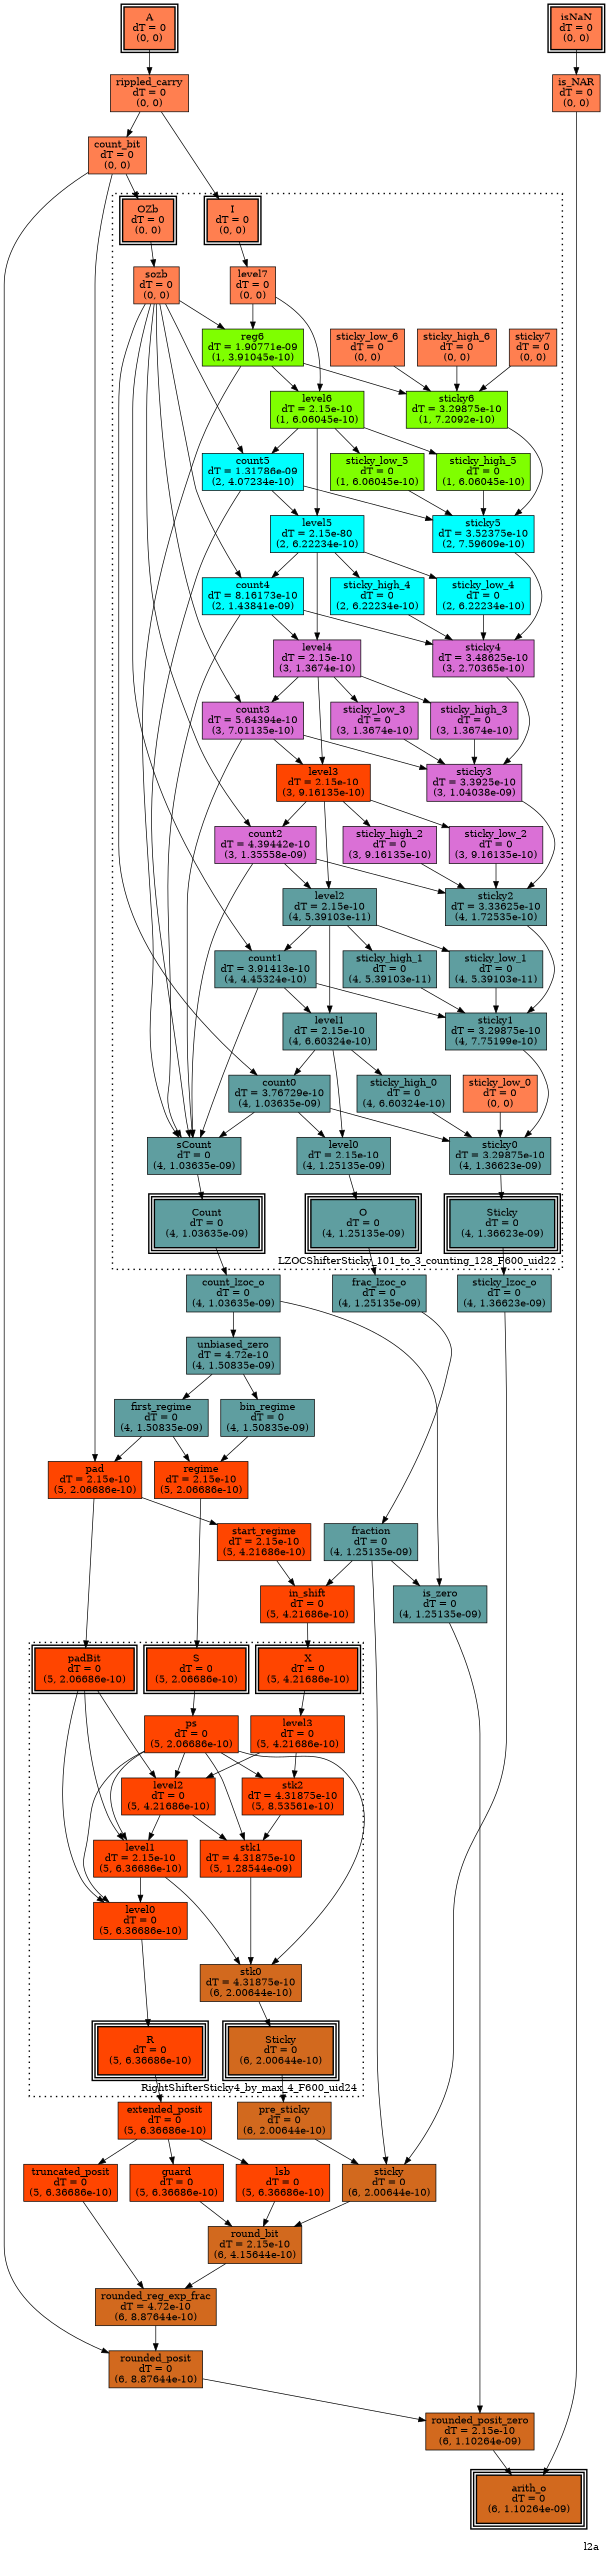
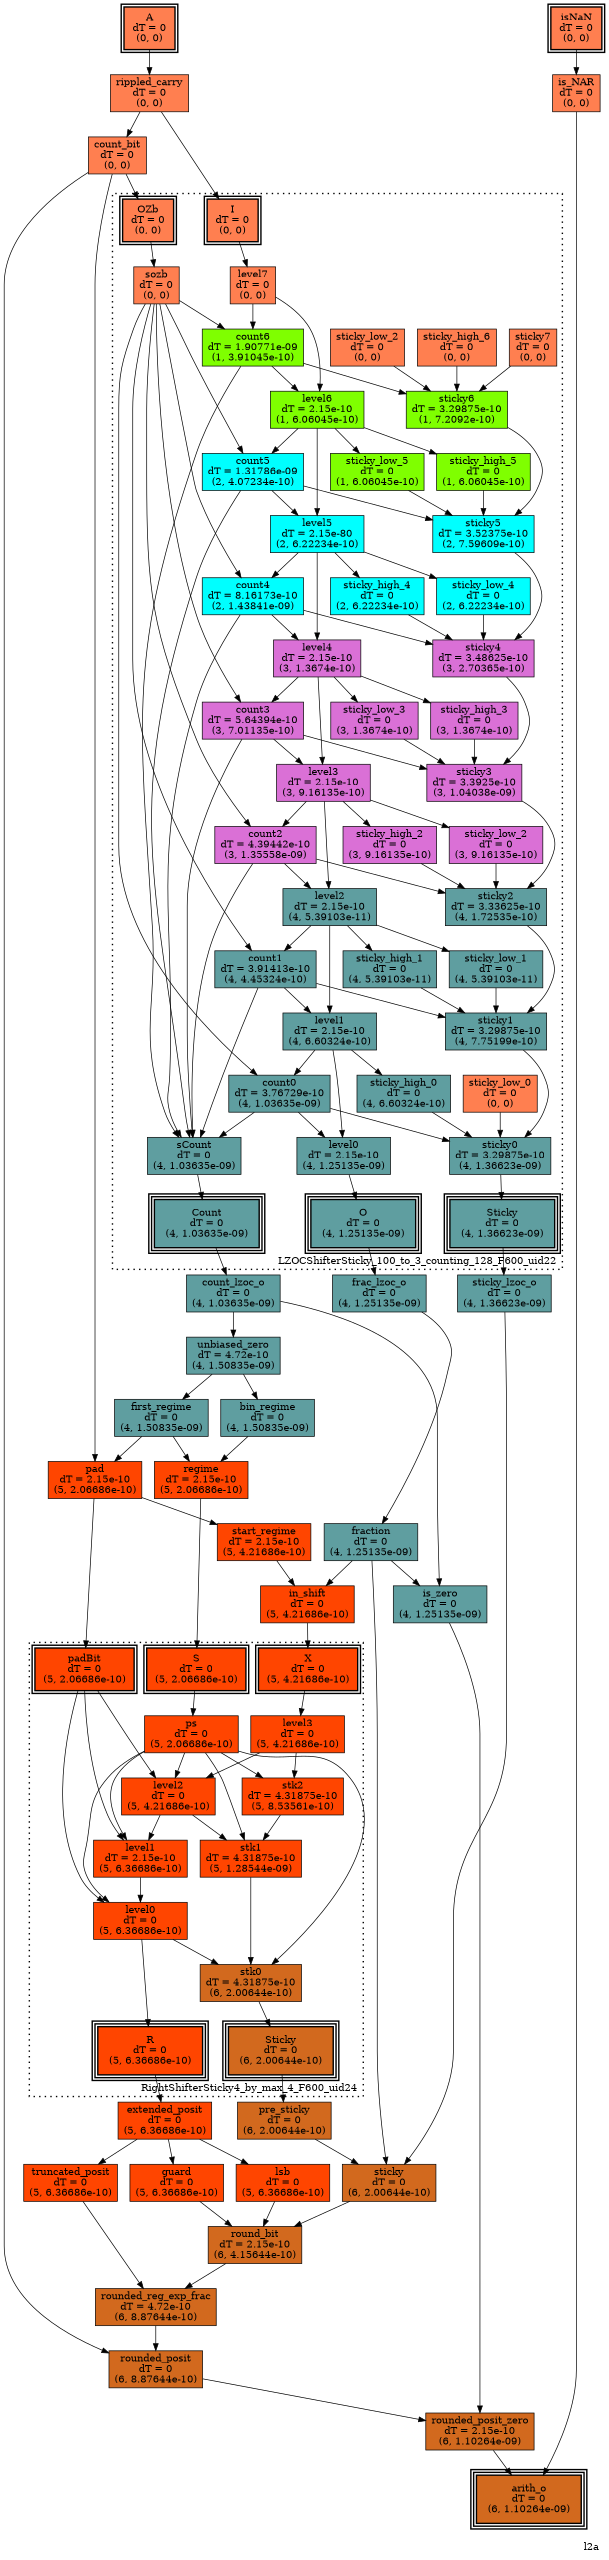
  digraph {
    label=l2a
    labeljust=right
    labelloc=bottom
    nodesep=0.25
    ranksep=0.5
    node [color=black fillcolor=cadetblue peripheries=1 shape=box style=filled]
    edge [arrowhead=normal arrowsize=1.0 arrowtail=normal color=black dir=forward]
    n1 [fillcolor=coral label="A\ndT = 0\n(0, 0)" peripheries=2 style="bold, filled"]
    n2 [fillcolor=coral label="isNaN\ndT = 0\n(0, 0)" peripheries=2 style="bold, filled"]
    n3 [fillcolor=chocolate label="arith_o\ndT = 0\n(6, 1.10264e-09)" peripheries=3 style="bold, filled"]
    n4 [fillcolor=coral label="I\ndT = 0\n(0, 0)" peripheries=2 style="bold, filled"]
    n5 [fillcolor=coral label="OZb\ndT = 0\n(0, 0)" peripheries=2 style="bold, filled"]
    n6 [label="Count\ndT = 0\n(4, 1.03635e-09)" peripheries=3 style="bold, filled"]
    n7 [label="O\ndT = 0\n(4, 1.25135e-09)" peripheries=3 style="bold, filled"]
    n8 [label="Sticky\ndT = 0\n(4, 1.36623e-09)" peripheries=3 style="bold, filled"]
    n9 [fillcolor=coral label="level7\ndT = 0\n(0, 0)"]
    n10 [fillcolor=coral label="sozb\ndT = 0\n(0, 0)"]
-   n11 [fillcolor=chartreuse label="reg6\ndT = 1.90771e-09\n(1, 3.91045e-10)"]
+   n11 [fillcolor=chartreuse label="count6\ndT = 1.90771e-09\n(1, 3.91045e-10)"]
    n12 [fillcolor=chartreuse label="level6\ndT = 2.15e-10\n(1, 6.06045e-10)"]
    n13 [fillcolor=cyan label="count5\ndT = 1.31786e-09\n(2, 4.07234e-10)"]
    n14 [fillcolor=cyan label="count4\ndT = 8.16173e-10\n(2, 1.43841e-09)"]
    n15 [fillcolor=orchid label="count3\ndT = 5.64394e-10\n(3, 7.01135e-10)"]
    n16 [fillcolor=orchid label="count2\ndT = 4.39442e-10\n(3, 1.35558e-09)"]
    n17 [label="count1\ndT = 3.91413e-10\n(4, 4.45324e-10)"]
    n18 [label="count0\ndT = 3.76729e-10\n(4, 1.03635e-09)"]
    n19 [fillcolor=coral label="sticky7\ndT = 0\n(0, 0)"]
    n20 [fillcolor=chartreuse label="sticky6\ndT = 3.29875e-10\n(1, 7.2092e-10)"]
    n21 [label="sCount\ndT = 0\n(4, 1.03635e-09)"]
    n22 [fillcolor=cyan label="level5\ndT = 2.15e-80\n(2, 6.22234e-10)"]
    n23 [fillcolor=chartreuse label="sticky_high_5\ndT = 0\n(1, 6.06045e-10)"]
    n24 [fillcolor=chartreuse label="sticky_low_5\ndT = 0\n(1, 6.06045e-10)"]
    n25 [fillcolor=coral label="sticky_high_6\ndT = 0\n(0, 0)"]
-   n26 [fillcolor=coral label="sticky_low_6\ndT = 0\n(0, 0)"]
+   n26 [fillcolor=coral label="sticky_low_2\ndT = 0\n(0, 0)"]
    n27 [fillcolor=cyan label="sticky5\ndT = 3.52375e-10\n(2, 7.59609e-10)"]
    n28 [fillcolor=orchid label="level4\ndT = 2.15e-10\n(3, 1.3674e-10)"]
    n29 [fillcolor=cyan label="sticky_high_4\ndT = 0\n(2, 6.22234e-10)"]
    n30 [fillcolor=cyan label="sticky_low_4\ndT = 0\n(2, 6.22234e-10)"]
    n31 [fillcolor=orchid label="sticky4\ndT = 3.48625e-10\n(3, 2.70365e-10)"]
-   n32 [fillcolor=orangered label="level3\ndT = 2.15e-10\n(3, 9.16135e-10)"]
+   n32 [fillcolor=orchid label="level3\ndT = 2.15e-10\n(3, 9.16135e-10)"]
    n33 [fillcolor=orchid label="sticky_high_3\ndT = 0\n(3, 1.3674e-10)"]
    n34 [fillcolor=orchid label="sticky_low_3\ndT = 0\n(3, 1.3674e-10)"]
    n35 [fillcolor=orchid label="sticky3\ndT = 3.3925e-10\n(3, 1.04038e-09)"]
    n36 [label="level2\ndT = 2.15e-10\n(4, 5.39103e-11)"]
    n37 [fillcolor=orchid label="sticky_high_2\ndT = 0\n(3, 9.16135e-10)"]
    n38 [fillcolor=orchid label="sticky_low_2\ndT = 0\n(3, 9.16135e-10)"]
    n39 [label="sticky2\ndT = 3.33625e-10\n(4, 1.72535e-10)"]
    n40 [label="level1\ndT = 2.15e-10\n(4, 6.60324e-10)"]
    n41 [label="sticky_high_1\ndT = 0\n(4, 5.39103e-11)"]
    n42 [label="sticky_low_1\ndT = 0\n(4, 5.39103e-11)"]
    n43 [label="sticky1\ndT = 3.29875e-10\n(4, 7.75199e-10)"]
    n44 [label="level0\ndT = 2.15e-10\n(4, 1.25135e-09)"]
    n45 [label="sticky_high_0\ndT = 0\n(4, 6.60324e-10)"]
    n46 [label="sticky0\ndT = 3.29875e-10\n(4, 1.36623e-09)"]
    n47 [fillcolor=coral label="sticky_low_0\ndT = 0\n(0, 0)"]
    n48 [fillcolor=orangered label="X\ndT = 0\n(5, 4.21686e-10)" peripheries=2 style="bold, filled"]
    n49 [fillcolor=orangered label="S\ndT = 0\n(5, 2.06686e-10)" peripheries=2 style="bold, filled"]
    n50 [fillcolor=orangered label="padBit\ndT = 0\n(5, 2.06686e-10)" peripheries=2 style="bold, filled"]
    n51 [fillcolor=orangered label="R\ndT = 0\n(5, 6.36686e-10)" peripheries=3 style="bold, filled"]
    n52 [fillcolor=chocolate label="Sticky\ndT = 0\n(6, 2.00644e-10)" peripheries=3 style="bold, filled"]
    n53 [fillcolor=orangered label="level3\ndT = 0\n(5, 4.21686e-10)"]
    n54 [fillcolor=orangered label="ps\ndT = 0\n(5, 2.06686e-10)"]
    n55 [fillcolor=orangered label="level2\ndT = 0\n(5, 4.21686e-10)"]
    n56 [fillcolor=orangered label="level1\ndT = 2.15e-10\n(5, 6.36686e-10)"]
    n57 [fillcolor=orangered label="level0\ndT = 0\n(5, 6.36686e-10)"]
    n58 [fillcolor=orangered label="stk2\ndT = 4.31875e-10\n(5, 8.53561e-10)"]
    n59 [fillcolor=orangered label="stk1\ndT = 4.31875e-10\n(5, 1.28544e-09)"]
    n60 [fillcolor=chocolate label="stk0\ndT = 4.31875e-10\n(6, 2.00644e-10)"]
    n61 [fillcolor=coral label="rippled_carry\ndT = 0\n(0, 0)"]
    n62 [fillcolor=coral label="is_NAR\ndT = 0\n(0, 0)"]
    n63 [label="count_lzoc_o\ndT = 0\n(4, 1.03635e-09)"]
    n64 [label="frac_lzoc_o\ndT = 0\n(4, 1.25135e-09)"]
    n65 [label="sticky_lzoc_o\ndT = 0\n(4, 1.36623e-09)"]
    n66 [fillcolor=orangered label="extended_posit\ndT = 0\n(5, 6.36686e-10)"]
    n67 [fillcolor=chocolate label="pre_sticky\ndT = 0\n(6, 2.00644e-10)"]
    n68 [fillcolor=coral label="count_bit\ndT = 0\n(0, 0)"]
    n69 [fillcolor=orangered label="pad\ndT = 2.15e-10\n(5, 2.06686e-10)"]
    n70 [fillcolor=chocolate label="rounded_posit\ndT = 0\n(6, 8.87644e-10)"]
    n71 [fillcolor=orangered label="start_regime\ndT = 2.15e-10\n(5, 4.21686e-10)"]
    n72 [fillcolor=chocolate label="rounded_posit_zero\ndT = 2.15e-10\n(6, 1.10264e-09)"]
    n73 [label="unbiased_zero\ndT = 4.72e-10\n(4, 1.50835e-09)"]
    n74 [label="is_zero\ndT = 0\n(4, 1.25135e-09)"]
    n75 [label="bin_regime\ndT = 0\n(4, 1.50835e-09)"]
    n76 [label="first_regime\ndT = 0\n(4, 1.50835e-09)"]
    n77 [label="fraction\ndT = 0\n(4, 1.25135e-09)"]
    n78 [fillcolor=chocolate label="sticky\ndT = 0\n(6, 2.00644e-10)"]
    n79 [fillcolor=orangered label="in_shift\ndT = 0\n(5, 4.21686e-10)"]
    n80 [fillcolor=chocolate label="round_bit\ndT = 2.15e-10\n(6, 4.15644e-10)"]
    n81 [fillcolor=orangered label="regime\ndT = 2.15e-10\n(5, 2.06686e-10)"]
    n82 [fillcolor=orangered label="truncated_posit\ndT = 0\n(5, 6.36686e-10)"]
    n83 [fillcolor=orangered label="lsb\ndT = 0\n(5, 6.36686e-10)"]
    n84 [fillcolor=orangered label="guard\ndT = 0\n(5, 6.36686e-10)"]
    n85 [fillcolor=chocolate label="rounded_reg_exp_frac\ndT = 4.72e-10\n(6, 8.87644e-10)"]
    subgraph sub_1 {
      rank=same
      n1
      n2
    }
    subgraph sub_2 {
      rank=same
      n3
    }
    subgraph cluster_3 {
-     label=LZOCShifterSticky_101_to_3_counting_128_F600_uid22
+     label=LZOCShifterSticky_100_to_3_counting_128_F600_uid22
      style="bold, dotted"
      n9
      n10
      n11
      n12
      n13
      n14
      n15
      n16
      n17
      n18
      n19
      n20
      n21
      n22
      n23
      n24
      n25
      n26
      n27
      n28
      n29
      n30
      n31
      n32
      n33
      n34
      n35
      n36
      n37
      n38
      n39
      n40
      n41
      n42
      n43
      n44
      n45
      n46
      n47
      subgraph sub_4 {
        label=LZOCShifterSticky_100_to_3_counting_128_F600_uid22
        rank=same
        style="bold, dotted"
        n4
        n5
      }
      subgraph sub_5 {
        label=LZOCShifterSticky_100_to_3_counting_128_F600_uid22
        rank=same
        style="bold, dotted"
        n6
        n7
        n8
      }
    }
    subgraph cluster_6 {
      label=RightShifterSticky4_by_max_4_F600_uid24
      style="bold, dotted"
      n53
      n54
      n55
      n56
      n57
      n58
      n59
      n60
      subgraph sub_7 {
        label=RightShifterSticky4_by_max_4_F600_uid24
        rank=same
        style="bold, dotted"
        n48
        n49
        n50
      }
      subgraph sub_8 {
        label=RightShifterSticky4_by_max_4_F600_uid24
        rank=same
        style="bold, dotted"
        n51
        n52
      }
    }
    n1 -> n61
    n2 -> n62
    n4 -> n9
    n5 -> n10
    n6 -> n63
    n7 -> n64
    n8 -> n65
    n9 -> n11
    n9 -> n12
    n10 -> n11
    n10 -> n13
    n10 -> n14
    n10 -> n15
    n10 -> n16
    n10 -> n17
    n10 -> n18
    n11 -> n12
    n11 -> n20
    n11 -> n21
    n12 -> n13
    n12 -> n22
    n12 -> n23
    n12 -> n24
    n13 -> n21
    n13 -> n22
    n13 -> n27
    n14 -> n21
    n14 -> n28
    n14 -> n31
    n15 -> n21
    n15 -> n32
    n15 -> n35
    n16 -> n21
    n16 -> n36
    n16 -> n39
    n17 -> n21
    n17 -> n40
    n17 -> n43
    n18 -> n21
    n18 -> n44
    n18 -> n46
    n19 -> n20
    n20 -> n27
    n21 -> n6
    n22 -> n14
    n22 -> n28
    n22 -> n29
    n22 -> n30
    n23 -> n27
    n24 -> n27
    n25 -> n20
    n26 -> n20
    n27 -> n31
    n28 -> n15
    n28 -> n32
    n28 -> n33
    n28 -> n34
    n29 -> n31
    n30 -> n31
    n31 -> n35
    n32 -> n16
    n32 -> n36
    n32 -> n37
    n32 -> n38
    n33 -> n35
    n34 -> n35
    n35 -> n39
    n36 -> n17
    n36 -> n40
    n36 -> n41
    n36 -> n42
    n37 -> n39
    n38 -> n39
    n39 -> n43
    n40 -> n18
    n40 -> n44
    n40 -> n45
    n41 -> n43
    n42 -> n43
    n43 -> n46
    n44 -> n7
    n45 -> n46
    n46 -> n8
    n47 -> n46
    n48 -> n53
    n49 -> n54
    n50 -> n55
    n50 -> n56
    n50 -> n57
    n51 -> n66
    n52 -> n67
    n53 -> n55
    n53 -> n58
    n54 -> n55
    n54 -> n56
    n54 -> n57
    n54 -> n58
    n54 -> n59
    n54 -> n60
    n55 -> n56
    n55 -> n59
    n56 -> n57
-   n56 -> n60
+   n57 -> n60
    n57 -> n51
    n58 -> n59
    n59 -> n60
    n60 -> n52
    n61 -> n4
    n61 -> n68
    n62 -> n3
    n63 -> n73
    n63 -> n74
    n64 -> n77
    n65 -> n78
    n66 -> n82
    n66 -> n83
    n66 -> n84
    n67 -> n78
    n68 -> n5
    n68 -> n69
    n68 -> n70
    n69 -> n50
    n69 -> n71
    n70 -> n72
    n71 -> n79
    n72 -> n3
    n73 -> n75
    n73 -> n76
    n74 -> n72
    n75 -> n81
    n76 -> n69
    n76 -> n81
    n77 -> n74
    n77 -> n78
    n77 -> n79
    n78 -> n80
    n79 -> n48
    n80 -> n85
    n81 -> n49
    n82 -> n85
    n83 -> n80
    n84 -> n80
    n85 -> n70
  }
